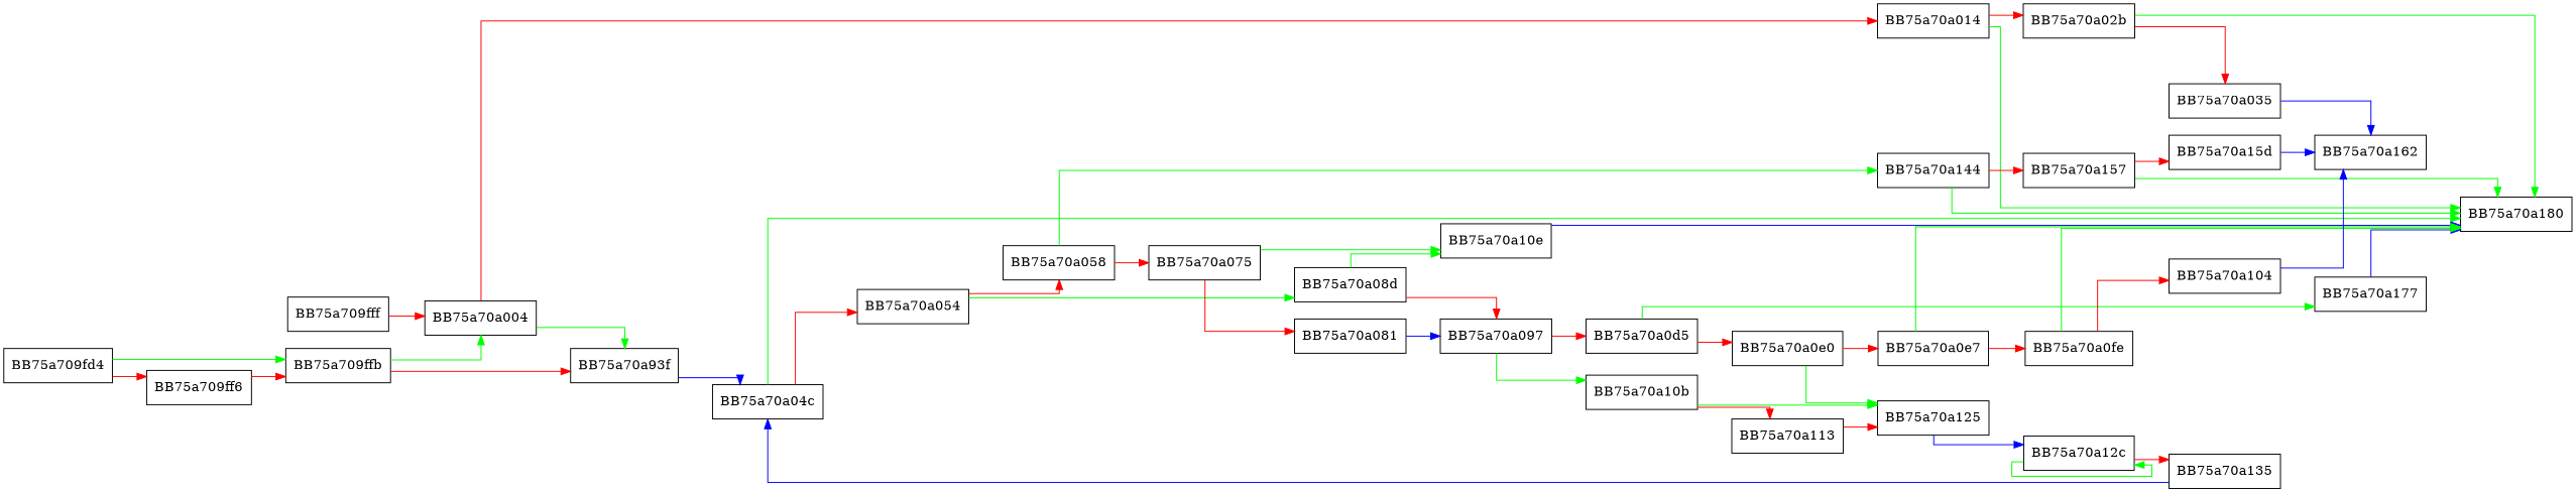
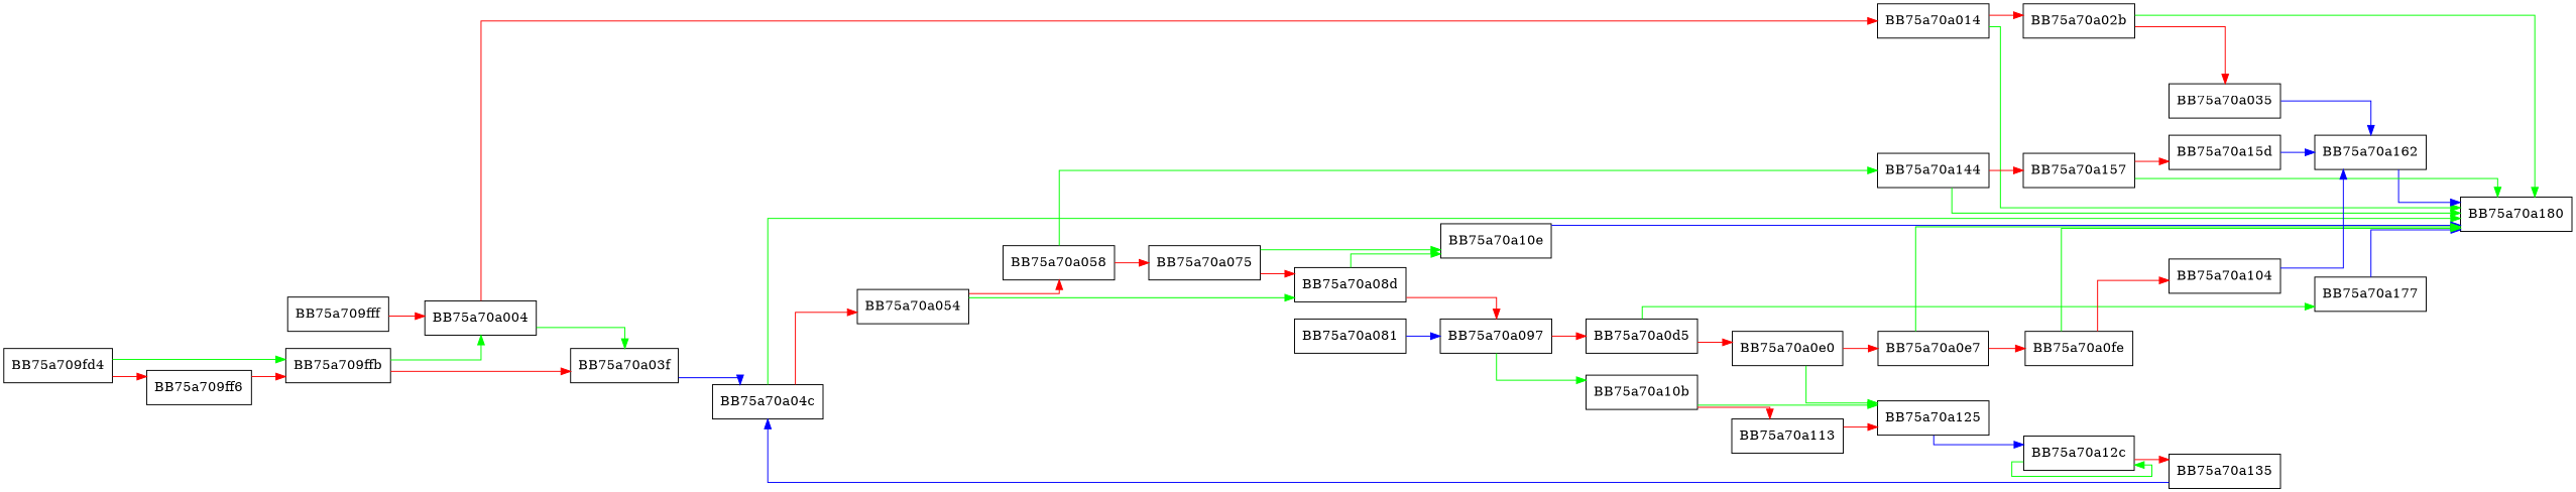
  digraph {
    rankdir=LR
    splines=ortho
    node [shape=box]
    edge [color=red]
    BB75a709fd4
    BB75a709ffb
    BB75a709ff6
    BB75a70a004
-   BB75a70a03f [label=BB75a70a93f]
+   BB75a70a03f
    BB75a70a014
    BB75a709fff
    BB75a70a04c
    BB75a70a180
    BB75a70a02b
    BB75a70a054
    BB75a70a035
    BB75a70a162
    BB75a70a08d
    BB75a70a058
    n16 [label=BB75a70a10e]
    BB75a70a097
    BB75a70a144
    BB75a70a075
    BB75a70a10b
    BB75a70a0d5
    BB75a70a157
    BB75a70a081
    BB75a70a15d
    BB75a70a125
    BB75a70a113
    BB75a70a177
    BB75a70a0e0
    BB75a70a12c
    BB75a70a0e7
    BB75a70a0fe
    BB75a70a135
    BB75a70a104
    BB75a709fd4 -> BB75a709ffb [color=green]
    BB75a709fd4 -> BB75a709ff6
    BB75a709ffb -> BB75a70a004 [color=green]
    BB75a709ffb -> BB75a70a03f
    BB75a709ff6 -> BB75a709ffb
    BB75a70a004 -> BB75a70a03f [color=green]
    BB75a70a004 -> BB75a70a014
    BB75a70a03f -> BB75a70a04c [color=blue]
    BB75a70a014 -> BB75a70a180 [color=green]
    BB75a70a014 -> BB75a70a02b
    BB75a709fff -> BB75a70a004
    BB75a70a04c -> BB75a70a180 [color=green]
    BB75a70a04c -> BB75a70a054
    BB75a70a02b -> BB75a70a180 [color=green]
    BB75a70a02b -> BB75a70a035
    BB75a70a054 -> BB75a70a08d [color=green]
    BB75a70a054 -> BB75a70a058
    BB75a70a035 -> BB75a70a162 [color=blue]
+   BB75a70a162 -> BB75a70a180 [color=blue]
    BB75a70a08d -> n16 [color=green]
    BB75a70a08d -> BB75a70a097
    BB75a70a058 -> BB75a70a144 [color=green]
    BB75a70a058 -> BB75a70a075
    n16 -> BB75a70a180 [color=blue]
    BB75a70a097 -> BB75a70a10b [color=green]
    BB75a70a097 -> BB75a70a0d5
    BB75a70a144 -> BB75a70a180 [color=green]
    BB75a70a144 -> BB75a70a157
    BB75a70a075 -> n16 [color=green]
-   BB75a70a075 -> BB75a70a081
+   BB75a70a075 -> BB75a70a08d
    BB75a70a10b -> BB75a70a125 [color=green]
    BB75a70a10b -> BB75a70a113
    BB75a70a0d5 -> BB75a70a177 [color=green]
    BB75a70a0d5 -> BB75a70a0e0
    BB75a70a157 -> BB75a70a180 [color=green]
    BB75a70a157 -> BB75a70a15d
    BB75a70a081 -> BB75a70a097 [color=blue]
    BB75a70a15d -> BB75a70a162 [color=blue]
    BB75a70a125 -> BB75a70a12c [color=blue]
    BB75a70a113 -> BB75a70a125
    BB75a70a177 -> BB75a70a180 [color=blue]
    BB75a70a0e0 -> BB75a70a125 [color=green]
    BB75a70a0e0 -> BB75a70a0e7
    BB75a70a12c -> BB75a70a12c [color=green]
    BB75a70a12c -> BB75a70a135
    BB75a70a0e7 -> BB75a70a180 [color=green]
    BB75a70a0e7 -> BB75a70a0fe
    BB75a70a0fe -> BB75a70a180 [color=green]
    BB75a70a0fe -> BB75a70a104
    BB75a70a135 -> BB75a70a04c [color=blue]
    BB75a70a104 -> BB75a70a162 [color=blue]
  }
